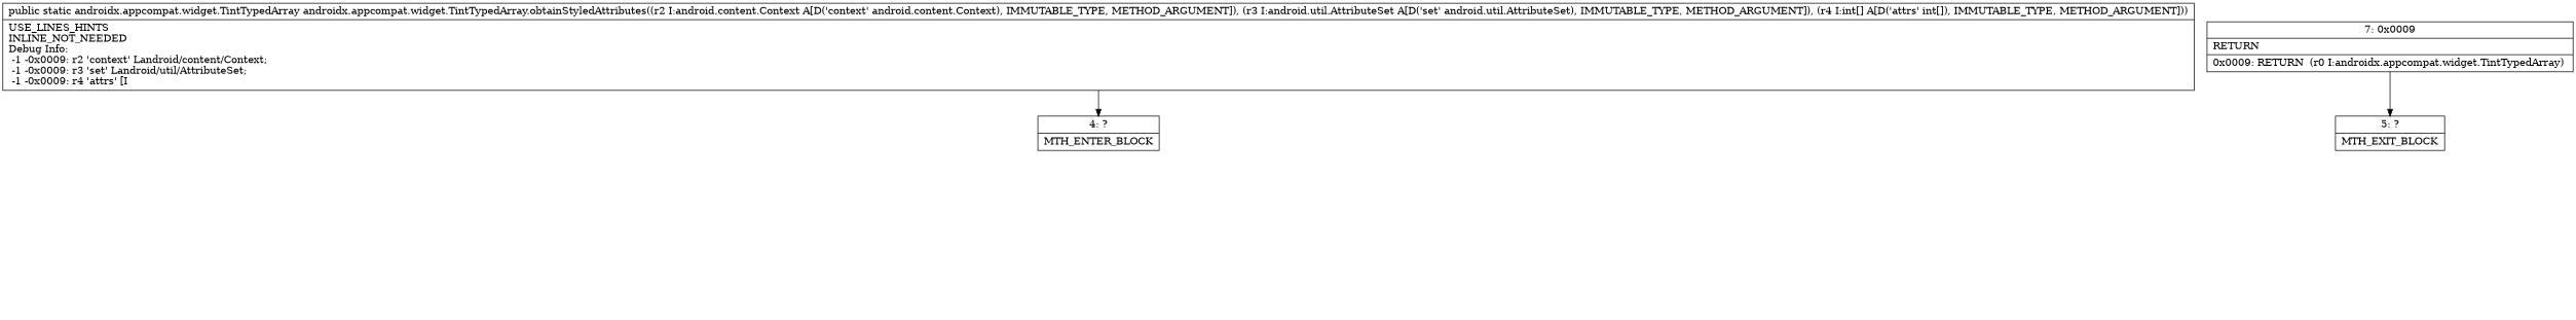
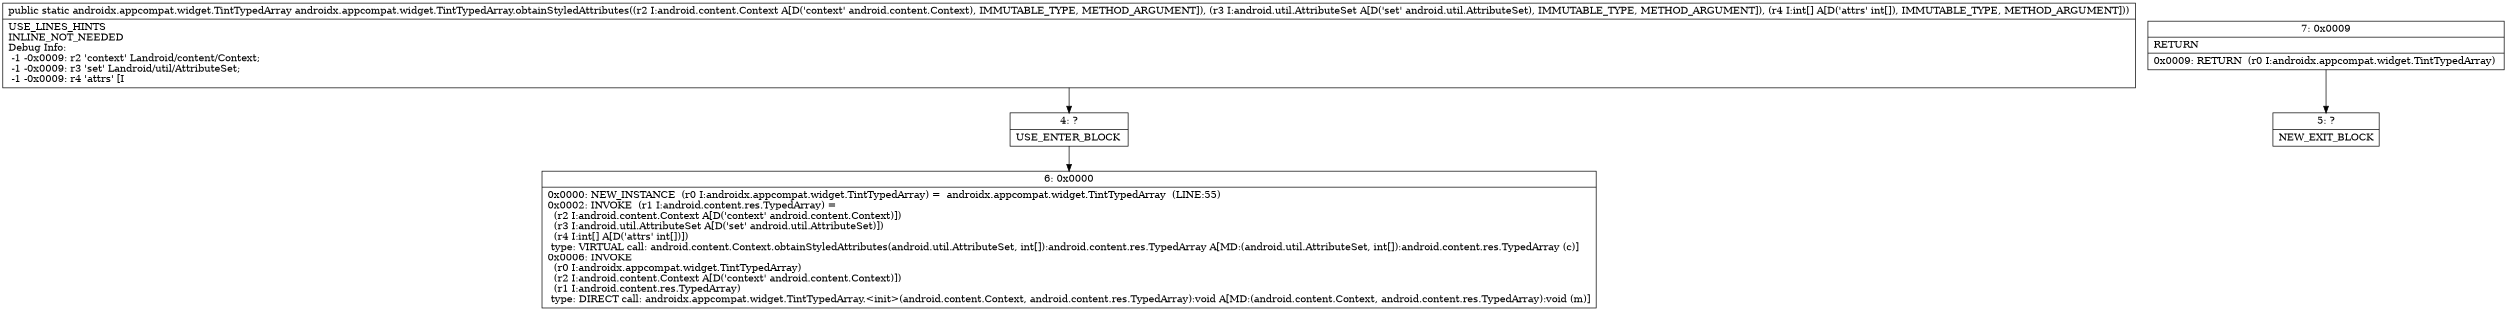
  digraph {
    node [shape=record]
-   n1 [label="{4\:\ ?|MTH_ENTER_BLOCK\l}"]
+   n1 [label="{4\:\ ?|USE_ENTER_BLOCK\l}"]
+   n2 [label="{6\:\ 0x0000|0x0000: NEW_INSTANCE  (r0 I:androidx.appcompat.widget.TintTypedArray) =  androidx.appcompat.widget.TintTypedArray  (LINE:55)\l0x0002: INVOKE  (r1 I:android.content.res.TypedArray) = \l  (r2 I:android.content.Context A[D('context' android.content.Context)])\l  (r3 I:android.util.AttributeSet A[D('set' android.util.AttributeSet)])\l  (r4 I:int[] A[D('attrs' int[])])\l type: VIRTUAL call: android.content.Context.obtainStyledAttributes(android.util.AttributeSet, int[]):android.content.res.TypedArray A[MD:(android.util.AttributeSet, int[]):android.content.res.TypedArray (c)]\l0x0006: INVOKE  \l  (r0 I:androidx.appcompat.widget.TintTypedArray)\l  (r2 I:android.content.Context A[D('context' android.content.Context)])\l  (r1 I:android.content.res.TypedArray)\l type: DIRECT call: androidx.appcompat.widget.TintTypedArray.\<init\>(android.content.Context, android.content.res.TypedArray):void A[MD:(android.content.Context, android.content.res.TypedArray):void (m)]\l}"]
    n3 [label="{7\:\ 0x0009|RETURN\l|0x0009: RETURN  (r0 I:androidx.appcompat.widget.TintTypedArray) \l}"]
-   n4 [label="{5\:\ ?|MTH_EXIT_BLOCK\l}"]
+   n4 [label="{5\:\ ?|NEW_EXIT_BLOCK\l}"]
    n5 [label="{public static androidx.appcompat.widget.TintTypedArray androidx.appcompat.widget.TintTypedArray.obtainStyledAttributes((r2 I:android.content.Context A[D('context' android.content.Context), IMMUTABLE_TYPE, METHOD_ARGUMENT]), (r3 I:android.util.AttributeSet A[D('set' android.util.AttributeSet), IMMUTABLE_TYPE, METHOD_ARGUMENT]), (r4 I:int[] A[D('attrs' int[]), IMMUTABLE_TYPE, METHOD_ARGUMENT]))  | USE_LINES_HINTS\lINLINE_NOT_NEEDED\lDebug Info:\l  \-1 \-0x0009: r2 'context' Landroid\/content\/Context;\l  \-1 \-0x0009: r3 'set' Landroid\/util\/AttributeSet;\l  \-1 \-0x0009: r4 'attrs' [I\l}"]
+   n1 -> n2
    n3 -> n4
    n5 -> n1
  }
